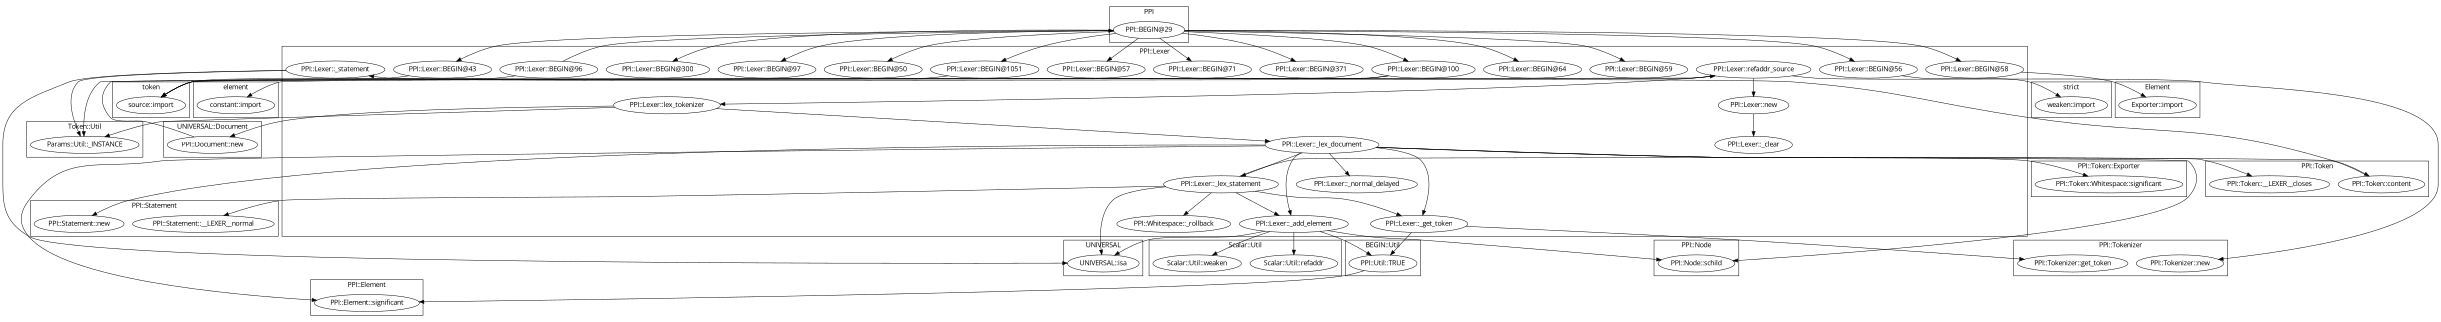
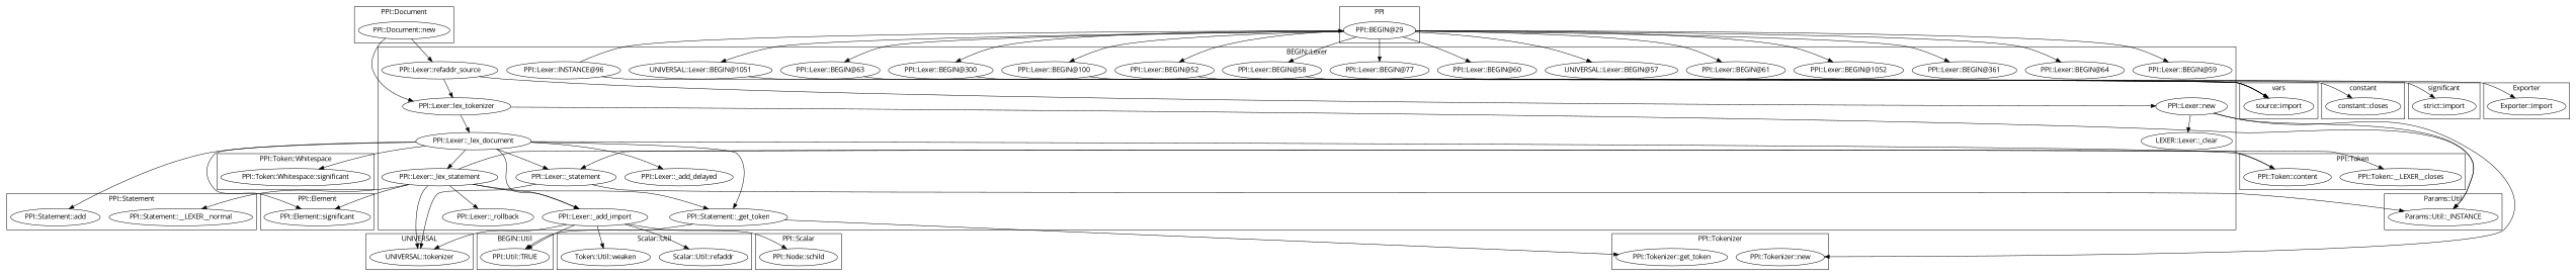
  digraph {
    fontname="Open Sans"
    node [fontname="Open Sans"]
    edge [fontname="Open Sans"]
-   "constant::import"
+   "constant::import" [label="constant::closes"]
    "Scalar::Util::refaddr"
-   "Scalar::Util::weaken"
+   "Scalar::Util::weaken" [label="Token::Util::weaken"]
    "PPI::Document::new"
-   "UNIVERSAL::isa"
-   "PPI::Lexer::BEGIN@61" [label="PPI::Lexer::BEGIN@71"]
+   "UNIVERSAL::isa" [label="UNIVERSAL::tokenizer"]
+   "PPI::Lexer::BEGIN@1052"
+   "PPI::Lexer::BEGIN@61"
    "PPI::Lexer::_lex_document"
-   "PPI::Lexer::_add_element"
+   "PPI::Lexer::_add_element" [label="PPI::Lexer::_add_import"]
    "PPI::Lexer::_statement"
    "PPI::Lexer::lex_tokenizer"
-   "PPI::Lexer::BEGIN@57"
-   "PPI::Lexer::BEGIN@60" [label="PPI::Lexer::BEGIN@50"]
-   "PPI::Lexer::BEGIN@97"
+   "PPI::Lexer::BEGIN@57" [label="UNIVERSAL::Lexer::BEGIN@57"]
+   "PPI::Lexer::BEGIN@60"
+   "PPI::Lexer::BEGIN@97" [label="PPI::Lexer::BEGIN@77"]
    n15 [label="PPI::Lexer::BEGIN@300"]
-   "PPI::Lexer::BEGIN@63" [label="PPI::Lexer::BEGIN@43"]
+   "PPI::Lexer::BEGIN@63"
    "PPI::Lexer::BEGIN@100"
    "PPI::Lexer::_lex_statement"
-   "PPI::Lexer::BEGIN@1051"
+   "PPI::Lexer::BEGIN@1051" [label="UNIVERSAL::Lexer::BEGIN@1051"]
    "PPI::Lexer::new"
    n21 [label="PPI::Lexer::refaddr_source"]
-   "PPI::Lexer::BEGIN@56"
-   "PPI::Lexer::_add_delayed" [label="PPI::Lexer::_normal_delayed"]
+   "PPI::Lexer::BEGIN@56" [label="PPI::Lexer::BEGIN@52"]
+   "PPI::Lexer::_add_delayed"
    "PPI::Lexer::BEGIN@58"
-   "PPI::Lexer::_get_token"
-   "PPI::Lexer::BEGIN@96"
-   "PPI::Lexer::_clear"
-   "PPI::Lexer::_rollback" [label="PPI::Whitespace::_rollback"]
+   "PPI::Lexer::_get_token" [label="PPI::Statement::_get_token"]
+   "PPI::Lexer::BEGIN@96" [label="PPI::Lexer::INSTANCE@96"]
+   "PPI::Lexer::_clear" [label="LEXER::Lexer::_clear"]
+   "PPI::Lexer::_rollback"
    "PPI::Lexer::BEGIN@59"
    "PPI::Lexer::BEGIN@64"
-   "PPI::Lexer::BEGIN@361" [label="PPI::Lexer::BEGIN@371"]
+   "PPI::Lexer::BEGIN@361"
    "PPI::Token::content"
    "PPI::Token::__LEXER__closes"
    "PPI::Statement::__LEXER__normal"
-   "PPI::Statement::new"
+   "PPI::Statement::new" [label="PPI::Statement::add"]
    "PPI::Element::significant"
    "Exporter::import"
    "PPI::Tokenizer::get_token"
    "PPI::Tokenizer::new"
    "Params::Util::_INSTANCE"
    "PPI::Token::Whitespace::significant"
    "PPI::Node::schild"
    "PPI::Util::TRUE"
    n44 [label="source::import"]
-   "strict::import" [label="weaken::import"]
+   "strict::import"
    "PPI::BEGIN@29"
    subgraph cluster_1 {
-     label=element
+     label=constant
      "constant::import"
    }
    subgraph cluster_2 {
      label="Scalar::Util"
      "Scalar::Util::refaddr"
      "Scalar::Util::weaken"
    }
    subgraph cluster_3 {
-     label="UNIVERSAL::Document"
+     label="PPI::Document"
      "PPI::Document::new"
    }
    subgraph cluster_4 {
      label=UNIVERSAL
      "UNIVERSAL::isa"
    }
    subgraph cluster_5 {
-     label="PPI::Lexer"
+     label="BEGIN::Lexer"
+     "PPI::Lexer::BEGIN@1052"
      "PPI::Lexer::BEGIN@61"
      "PPI::Lexer::_lex_document"
      "PPI::Lexer::_add_element"
      "PPI::Lexer::_statement"
      "PPI::Lexer::lex_tokenizer"
      "PPI::Lexer::BEGIN@57"
      "PPI::Lexer::BEGIN@60"
      "PPI::Lexer::BEGIN@97"
      n15
      "PPI::Lexer::BEGIN@63"
      "PPI::Lexer::BEGIN@100"
      "PPI::Lexer::_lex_statement"
      "PPI::Lexer::BEGIN@1051"
      "PPI::Lexer::new"
      n21
      "PPI::Lexer::BEGIN@56"
      "PPI::Lexer::_add_delayed"
      "PPI::Lexer::BEGIN@58"
      "PPI::Lexer::_get_token"
      "PPI::Lexer::BEGIN@96"
      "PPI::Lexer::_clear"
      "PPI::Lexer::_rollback"
      "PPI::Lexer::BEGIN@59"
      "PPI::Lexer::BEGIN@64"
      "PPI::Lexer::BEGIN@361"
    }
    subgraph cluster_6 {
      label="PPI::Token"
      "PPI::Token::content"
      "PPI::Token::__LEXER__closes"
    }
    subgraph cluster_7 {
      label="PPI::Statement"
      "PPI::Statement::__LEXER__normal"
      "PPI::Statement::new"
    }
    subgraph cluster_8 {
      label="PPI::Element"
      "PPI::Element::significant"
    }
    subgraph cluster_9 {
-     label=Element
+     label=Exporter
      "Exporter::import"
    }
    subgraph cluster_10 {
      label="PPI::Tokenizer"
      "PPI::Tokenizer::get_token"
      "PPI::Tokenizer::new"
    }
    subgraph cluster_11 {
-     label="Token::Util"
+     label="Params::Util"
      "Params::Util::_INSTANCE"
    }
    subgraph cluster_12 {
-     label="PPI::Token::Exporter"
+     label="PPI::Token::Whitespace"
      "PPI::Token::Whitespace::significant"
    }
    subgraph cluster_13 {
-     label="PPI::Node"
+     label="PPI::Scalar"
      "PPI::Node::schild"
    }
    subgraph cluster_14 {
      label="BEGIN::Util"
      "PPI::Util::TRUE"
    }
    subgraph cluster_15 {
-     label=token
+     label=vars
      n44
    }
    subgraph cluster_16 {
-     label="strict"
+     label=significant
      "strict::import"
    }
    subgraph cluster_17 {
      label=PPI
      "PPI::BEGIN@29"
    }
    "PPI::Document::new" -> n21
    "PPI::Lexer::_lex_document" -> "PPI::Lexer::_add_element"
-   "PPI::Lexer::_lex_document" -> "PPI::Node::schild"
+   "PPI::Lexer::_lex_document" -> "PPI::Lexer::_statement"
    "PPI::Lexer::_lex_document" -> "PPI::Lexer::_lex_statement"
    "PPI::Lexer::_lex_document" -> "PPI::Lexer::_add_delayed"
    "PPI::Lexer::_lex_document" -> "PPI::Lexer::_get_token"
    "PPI::Lexer::_lex_document" -> "PPI::Token::content"
    "PPI::Lexer::_lex_document" -> "PPI::Statement::new"
    "PPI::Lexer::_lex_document" -> "PPI::Element::significant"
    "PPI::Lexer::_lex_document" -> "PPI::Token::Whitespace::significant"
    "PPI::Lexer::_add_element" -> "Scalar::Util::refaddr"
    "PPI::Lexer::_add_element" -> "Scalar::Util::weaken"
    "PPI::Lexer::_add_element" -> "UNIVERSAL::isa"
    "PPI::Lexer::_add_element" -> "PPI::Node::schild"
    "PPI::Lexer::_add_element" -> "PPI::Util::TRUE"
    "PPI::Lexer::_statement" -> "UNIVERSAL::isa"
    "PPI::Lexer::_statement" -> "Params::Util::_INSTANCE"
-   "PPI::Lexer::lex_tokenizer" -> "PPI::Document::new"
+   "PPI::Document::new" -> "PPI::Lexer::lex_tokenizer"
    "PPI::Lexer::lex_tokenizer" -> "PPI::Lexer::_lex_document"
    "PPI::Lexer::lex_tokenizer" -> "Params::Util::_INSTANCE"
-   "PPI::Lexer::BEGIN@100" -> n44
+   n15 -> n44
    "PPI::Lexer::BEGIN@63" -> n44
    "PPI::Lexer::BEGIN@100" -> "constant::import"
    "PPI::Lexer::_lex_statement" -> "UNIVERSAL::isa"
    "PPI::Lexer::_lex_statement" -> "PPI::Lexer::_add_element"
    "PPI::Lexer::_lex_statement" -> "PPI::Lexer::_get_token"
    "PPI::Lexer::_lex_statement" -> "PPI::Lexer::_rollback"
    "PPI::Lexer::_lex_statement" -> "PPI::Token::__LEXER__closes"
    "PPI::Lexer::_lex_statement" -> "PPI::Statement::__LEXER__normal"
-   "PPI::Util::TRUE" -> "PPI::Element::significant"
+   "PPI::Lexer::_lex_statement" -> "PPI::Element::significant"
    "PPI::Lexer::BEGIN@1051" -> n44
    "PPI::Lexer::new" -> "PPI::Lexer::_clear"
    n21 -> "PPI::Lexer::lex_tokenizer"
    n21 -> "PPI::Lexer::new"
-   n21 -> "PPI::Tokenizer::new"
-   n21 -> "Params::Util::_INSTANCE"
+   "PPI::Lexer::new" -> "PPI::Tokenizer::new"
+   "PPI::Lexer::new" -> "Params::Util::_INSTANCE"
    "PPI::Lexer::BEGIN@56" -> "strict::import"
    "PPI::Lexer::BEGIN@58" -> "Exporter::import"
    "PPI::Lexer::_get_token" -> "PPI::Tokenizer::get_token"
    "PPI::Lexer::_get_token" -> "PPI::Util::TRUE"
    "PPI::Lexer::BEGIN@96" -> n44
    "PPI::Lexer::BEGIN@96" -> "PPI::BEGIN@29"
    "PPI::Token::content" -> "PPI::Lexer::_statement"
+   "PPI::BEGIN@29" -> "PPI::Lexer::BEGIN@1052"
    "PPI::BEGIN@29" -> "PPI::Lexer::BEGIN@61"
    "PPI::BEGIN@29" -> "PPI::Lexer::BEGIN@57"
    "PPI::BEGIN@29" -> "PPI::Lexer::BEGIN@60"
    "PPI::BEGIN@29" -> "PPI::Lexer::BEGIN@97"
    "PPI::BEGIN@29" -> n15
    "PPI::BEGIN@29" -> "PPI::Lexer::BEGIN@63"
    "PPI::BEGIN@29" -> "PPI::Lexer::BEGIN@100"
    "PPI::BEGIN@29" -> "PPI::Lexer::BEGIN@1051"
    "PPI::BEGIN@29" -> "PPI::Lexer::BEGIN@56"
    "PPI::BEGIN@29" -> "PPI::Lexer::BEGIN@58"
    "PPI::BEGIN@29" -> "PPI::Lexer::BEGIN@59"
    "PPI::BEGIN@29" -> "PPI::Lexer::BEGIN@64"
    "PPI::BEGIN@29" -> "PPI::Lexer::BEGIN@361"
  }
